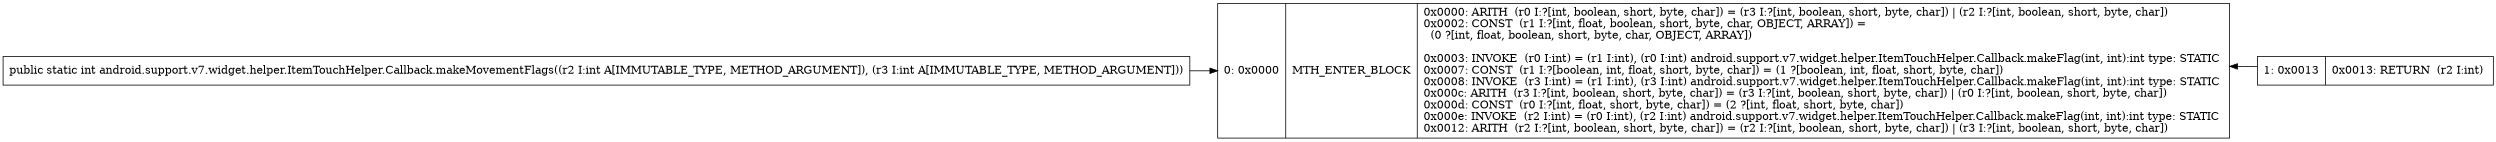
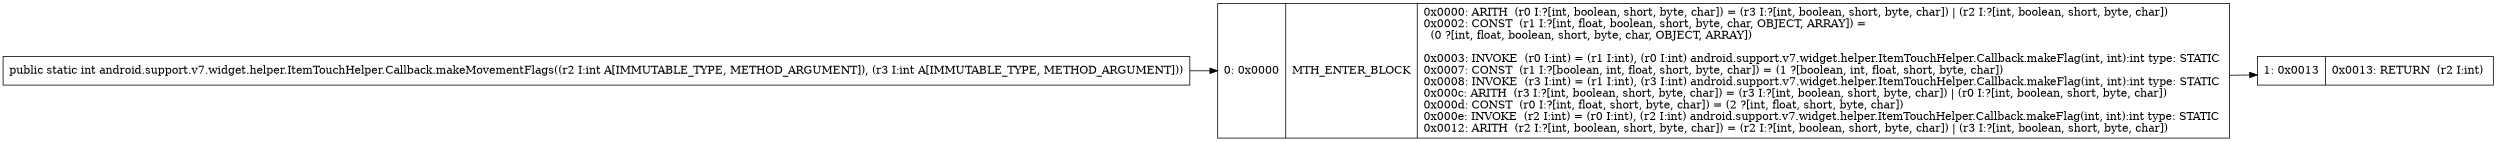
  digraph {
    rankdir=LR
    node [shape=record]
    n1 [label="{0\:\ 0x0000|MTH_ENTER_BLOCK\l|0x0000: ARITH  (r0 I:?[int, boolean, short, byte, char]) = (r3 I:?[int, boolean, short, byte, char]) \| (r2 I:?[int, boolean, short, byte, char]) \l0x0002: CONST  (r1 I:?[int, float, boolean, short, byte, char, OBJECT, ARRAY]) = \l  (0 ?[int, float, boolean, short, byte, char, OBJECT, ARRAY])\l \l0x0003: INVOKE  (r0 I:int) = (r1 I:int), (r0 I:int) android.support.v7.widget.helper.ItemTouchHelper.Callback.makeFlag(int, int):int type: STATIC \l0x0007: CONST  (r1 I:?[boolean, int, float, short, byte, char]) = (1 ?[boolean, int, float, short, byte, char]) \l0x0008: INVOKE  (r3 I:int) = (r1 I:int), (r3 I:int) android.support.v7.widget.helper.ItemTouchHelper.Callback.makeFlag(int, int):int type: STATIC \l0x000c: ARITH  (r3 I:?[int, boolean, short, byte, char]) = (r3 I:?[int, boolean, short, byte, char]) \| (r0 I:?[int, boolean, short, byte, char]) \l0x000d: CONST  (r0 I:?[int, float, short, byte, char]) = (2 ?[int, float, short, byte, char]) \l0x000e: INVOKE  (r2 I:int) = (r0 I:int), (r2 I:int) android.support.v7.widget.helper.ItemTouchHelper.Callback.makeFlag(int, int):int type: STATIC \l0x0012: ARITH  (r2 I:?[int, boolean, short, byte, char]) = (r2 I:?[int, boolean, short, byte, char]) \| (r3 I:?[int, boolean, short, byte, char]) \l}"]
    n2 [label="{1\:\ 0x0013|0x0013: RETURN  (r2 I:int) \l}"]
    n3 [label="{public static int android.support.v7.widget.helper.ItemTouchHelper.Callback.makeMovementFlags((r2 I:int A[IMMUTABLE_TYPE, METHOD_ARGUMENT]), (r3 I:int A[IMMUTABLE_TYPE, METHOD_ARGUMENT])) }"]
-   n2 -> n1
+   n1 -> n2
    n3 -> n1
  }
